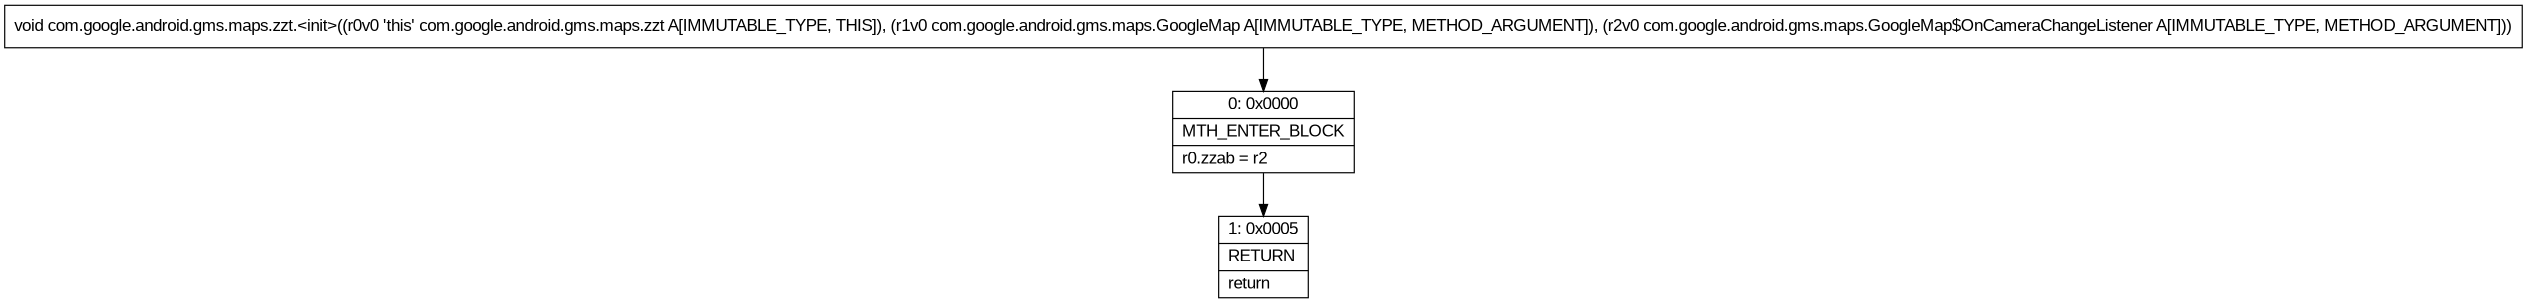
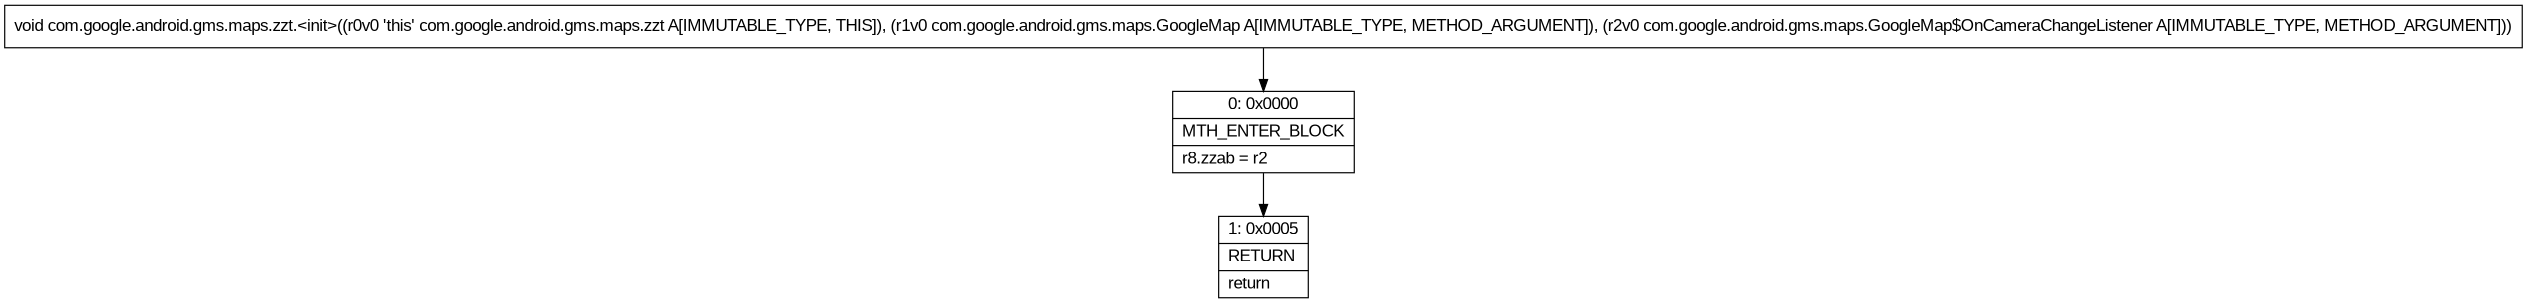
  digraph {
    fontname="Liberation Sans"
    node [shape=record fontname="Liberation Sans"]
    edge [fontname="Liberation Sans"]
-   n1 [label="{0\:\ 0x0000|MTH_ENTER_BLOCK\l|r0.zzab = r2\l}"]
+   n1 [label="{0\:\ 0x0000|MTH_ENTER_BLOCK\l|r8.zzab = r2\l}"]
    n2 [label="{1\:\ 0x0005|RETURN\l|return\l}"]
    n3 [label="{void com.google.android.gms.maps.zzt.\<init\>((r0v0 'this' com.google.android.gms.maps.zzt A[IMMUTABLE_TYPE, THIS]), (r1v0 com.google.android.gms.maps.GoogleMap A[IMMUTABLE_TYPE, METHOD_ARGUMENT]), (r2v0 com.google.android.gms.maps.GoogleMap$OnCameraChangeListener A[IMMUTABLE_TYPE, METHOD_ARGUMENT])) }"]
    n1 -> n2
    n3 -> n1
  }
